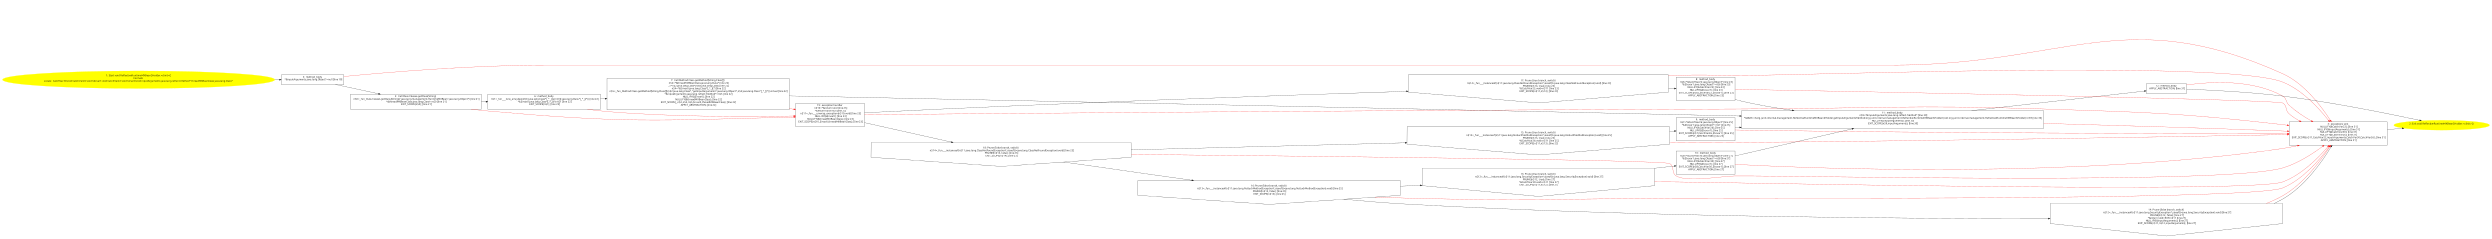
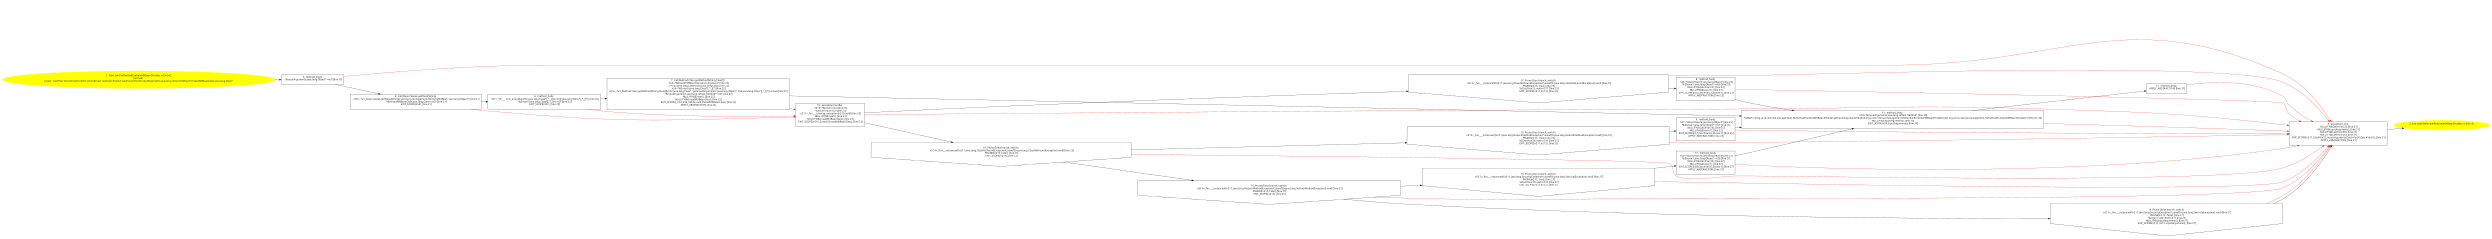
  digraph {
    rankdir=LR
    fontname=Ubuntu
    node [fontname=Ubuntu shape=box]
    edge [fontname=Ubuntu]
    n1 [color=yellow label="1: Start void ReflectiveRuntimeMXBean$Holder.<clinit>()\nFormals: \nLocals:  CatchVar30:void CatchVar26:void $bcvar1:void CatchVar22:void $irvar0:void inputArguments:java.lang.reflect.Method* threadMXBeanClass:java.lang.Class* \n  " style=filled shape=""]
    n2 [label="4:  method_body \n   *&inputArguments:java.lang.Object*=null [line 19]\n "]
    n3 [label="3:  exceptions sink \n   NULLIFY(&CatchVar22); [line 31]\n  NULLIFY(&inputArguments); [line 31]\n  NULLIFY(&CatchVar30); [line 31]\n  NULLIFY(&CatchVar26); [line 31]\n  EXIT_SCOPE(n$11,CatchVar22,inputArguments,CatchVar30,CatchVar26); [line 31]\n  APPLY_ABSTRACTION; [line 31]\n "]
    n4 [label="5:  Call Class Classes.getClass(String) \n   n$0=_fun_Class Classes.getClass(String)(\"java.lang.management.RuntimeMXBean\":java.lang.Object*) [line 21]\n  *&threadMXBeanClass:java.lang.Class*=n$0 [line 21]\n  EXIT_SCOPE(n$0); [line 21]\n "]
    n5 [color=yellow label="2: Exit void ReflectiveRuntimeMXBean$Holder.<clinit>() \n  " style=filled shape=""]
    n6 [label="6:  method_body \n   n$1=_fun___new_array(sizeof(t=java.lang.Class*[_*_];len=[0]):java.lang.Class*[_*_](*)) [line 22]\n  *&$irvar0:java.lang.Class*[_*_](*)=n$1 [line 22]\n  EXIT_SCOPE(n$1); [line 22]\n "]
    n7 [label="19:  exception handler \n   n$10=*&return:void [line 23]\n  *&return:void=null [line 23]\n  n$11=_fun___unwrap_exception(n$10:void) [line 23]\n  NULLIFY(&$irvar0); [line 23]\n  NULLIFY(&threadMXBeanClass); [line 23]\n  EXIT_SCOPE(n$10,$irvar0,threadMXBeanClass); [line 23]\n "]
    n8 [label="7:  Call Method Class.getMethod(String,Class[]) \n   n$2=*&threadMXBeanClass:java.lang.Class* [line 22]\n  _=*n$2:java.lang.Class*(root java.lang.Class) [line 22]\n  n$4=*&$irvar0:java.lang.Class*[_*_](*) [line 22]\n  n$5=_fun_Method Class.getMethod(String,Class[])(n$2:java.lang.Class*,\"getInputArguments\":java.lang.Object*,n$4:java.lang.Class*[_*_](*)) virtual [line 22]\n  *&inputArguments:java.lang.reflect.Method*=n$5 [line 22]\n  NULLIFY(&$irvar0); [line 22]\n  NULLIFY(&threadMXBeanClass); [line 22]\n  EXIT_SCOPE(_,n$2,n$4,n$5,$irvar0,threadMXBeanClass); [line 22]\n  APPLY_ABSTRACTION; [line 22]\n "]
    n9 [label="17: Prune (true branch, switch) \n   n$14=_fun___instanceof(n$11:java.lang.ClassNotFoundException*,sizeof(t=java.lang.ClassNotFoundException):void) [line 23]\n  PRUNE(n$14, true); [line 23]\n  *&CatchVar22:void=n$11 [line 23]\n  EXIT_SCOPE(n$11,n$14); [line 23]\n " shape=invhouse]
    n10 [label="18: Prune (false branch, switch) \n   n$14=_fun___instanceof(n$11:java.lang.ClassNotFoundException*,sizeof(t=java.lang.ClassNotFoundException):void) [line 23]\n  PRUNE(!n$14, false); [line 23]\n  EXIT_SCOPE(n$14); [line 23]\n " shape=invhouse]
    n11 [label="11:  method_body \n   n$9=*&inputArguments:java.lang.reflect.Method* [line 30]\n  *&#GB<>$org.junit.internal.management.ReflectiveRuntimeMXBean$Holder.getInputArgumentsMethod:org.junit.internal.management.ReflectiveRuntimeMXBean$Holder(root org.junit.internal.management.ReflectiveRuntimeMXBean$Holder)=n$9 [line 30]\n  NULLIFY(&inputArguments); [line 30]\n  EXIT_SCOPE(n$9,inputArguments); [line 30]\n "]
    n12 [label="12:  method_body \n   APPLY_ABSTRACTION; [line 31]\n "]
    n13 [label="8:  method_body \n   n$6=*&CatchVar22:java.lang.Object* [line 23]\n  *&$bcvar1:java.lang.Object*=n$6 [line 23]\n  NULLIFY(&CatchVar22); [line 23]\n  NULLIFY(&$bcvar1); [line 23]\n  EXIT_SCOPE(n$6,CatchVar22,$bcvar1); [line 23]\n  APPLY_ABSTRACTION; [line 23]\n "]
    n14 [label="9:  method_body \n   n$7=*&CatchVar26:java.lang.Object* [line 25]\n  *&$bcvar1:java.lang.Object*=n$7 [line 25]\n  NULLIFY(&CatchVar26); [line 25]\n  NULLIFY(&$bcvar1); [line 25]\n  EXIT_SCOPE(n$7,CatchVar26,$bcvar1); [line 25]\n  APPLY_ABSTRACTION; [line 25]\n "]
    n15 [label="10:  method_body \n   n$8=*&CatchVar30:java.lang.Object* [line 27]\n  *&$bcvar1:java.lang.Object*=n$8 [line 27]\n  NULLIFY(&CatchVar30); [line 27]\n  NULLIFY(&$bcvar1); [line 27]\n  EXIT_SCOPE(n$8,CatchVar30,$bcvar1); [line 27]\n  APPLY_ABSTRACTION; [line 27]\n "]
    n16 [label="13: Prune (true branch, switch) \n   n$12=_fun___instanceof(n$11:java.lang.SecurityException*,sizeof(t=java.lang.SecurityException):void) [line 27]\n  PRUNE(n$12, true); [line 27]\n  *&CatchVar30:void=n$11 [line 27]\n  EXIT_SCOPE(n$11,n$12); [line 27]\n " shape=invhouse]
    n17 [label="14: Prune (false branch, switch) \n   n$12=_fun___instanceof(n$11:java.lang.SecurityException*,sizeof(t=java.lang.SecurityException):void) [line 27]\n  PRUNE(!n$12, false); [line 27]\n  *&return:void=EXN n$11 [line 27]\n  NULLIFY(&inputArguments); [line 27]\n  EXIT_SCOPE(n$11,n$12,inputArguments); [line 27]\n " shape=invhouse]
    n18 [label="15: Prune (true branch, switch) \n   n$13=_fun___instanceof(n$11:java.lang.NoSuchMethodException*,sizeof(t=java.lang.NoSuchMethodException):void) [line 25]\n  PRUNE(n$13, true); [line 25]\n  *&CatchVar26:void=n$11 [line 25]\n  EXIT_SCOPE(n$11,n$13); [line 25]\n " shape=invhouse]
    n19 [label="16: Prune (false branch, switch) \n   n$13=_fun___instanceof(n$11:java.lang.NoSuchMethodException*,sizeof(t=java.lang.NoSuchMethodException):void) [line 25]\n  PRUNE(!n$13, false); [line 25]\n  EXIT_SCOPE(n$13); [line 25]\n " shape=invhouse]
    n1 -> n2
    n2 -> n3 [color=red]
    n2 -> n4
    n3 -> n5
    n4 -> n6
    n4 -> n7 [color=red]
    n6 -> n7 [color=red]
    n6 -> n8
    n7 -> n3 [color=red]
    n7 -> n9
    n7 -> n10
    n8 -> n7 [color=red]
    n8 -> n11
    n9 -> n3 [color=red]
    n9 -> n13
    n10 -> n3 [color=red]
    n10 -> n18
    n10 -> n19
    n11 -> n3 [color=red]
    n11 -> n12
    n12 -> n3 [color=red]
-   n12 -> n5
    n13 -> n3 [color=red]
    n13 -> n11
    n14 -> n3 [color=red]
    n14 -> n11
    n15 -> n3 [color=red]
    n15 -> n11
    n16 -> n3 [color=red]
    n16 -> n15
    n17 -> n3
    n17 -> n3 [color=red]
    n18 -> n3 [color=red]
    n18 -> n14
    n19 -> n3 [color=red]
    n19 -> n16
    n19 -> n17
  }
